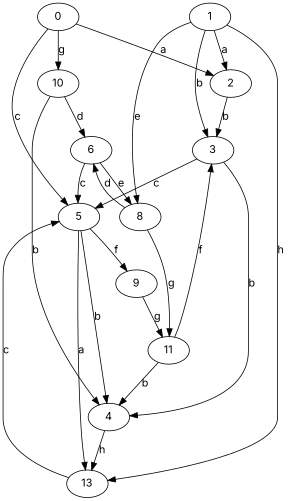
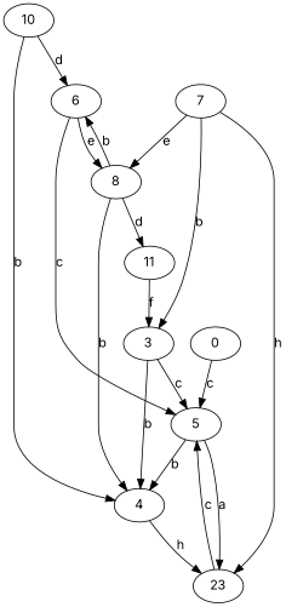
  strict digraph {
    fontname=Inter
    node [fontname=Inter]
    edge [fontname=Inter]
    0
-   2
    5
    10
    3
-   13
+   13 [label=23]
    4
-   9
    6
-   1
+   1 [label=7]
    8
    11
-   0 -> 2 [label=a]
    0 -> 5 [label=c]
-   0 -> 10 [label=g]
-   2 -> 3 [label=b]
    5 -> 13 [label=a]
    5 -> 4 [label=b]
-   5 -> 9 [label=f]
    10 -> 4 [label=b]
    10 -> 6 [label=d]
    3 -> 5 [label=c]
    3 -> 4 [label=b]
    13 -> 5 [label=c]
    4 -> 13 [label=h]
-   9 -> 11 [label=g]
    6 -> 5 [label=c]
    6 -> 8 [label=e]
-   1 -> 2 [label=a]
    1 -> 3 [label=b]
    1 -> 13 [label=h]
    1 -> 8 [label=e]
-   8 -> 6 [label=d]
-   8 -> 11 [label=g]
+   8 -> 6 [label=b]
+   8 -> 11 [label=d]
    11 -> 3 [label=f]
-   11 -> 4 [label=b]
+   8 -> 4 [label=b]
  }
